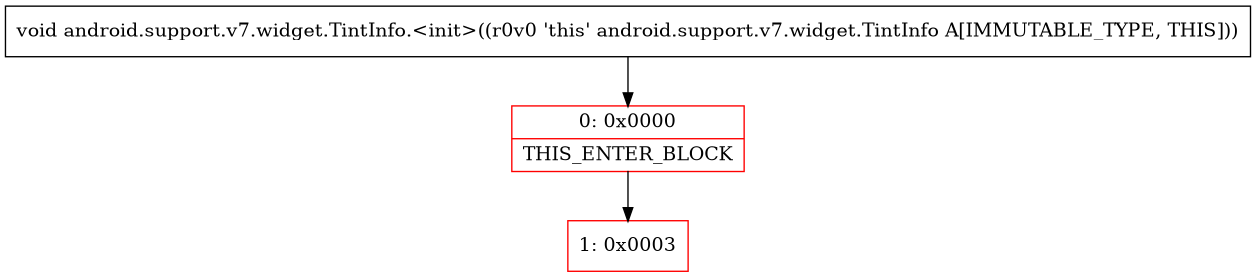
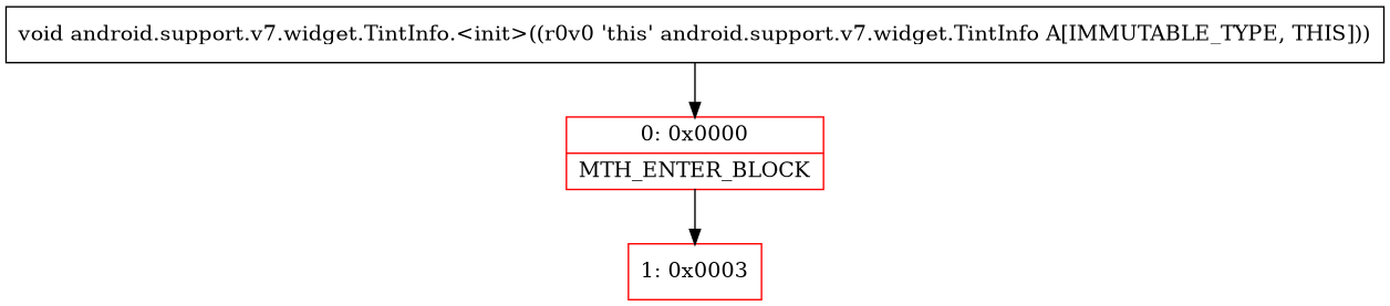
  digraph {
    node [color=red shape=record]
-   n1 [label="{0\:\ 0x0000|THIS_ENTER_BLOCK\l}"]
+   n1 [label="{0\:\ 0x0000|MTH_ENTER_BLOCK\l}"]
    n2 [label="{1\:\ 0x0003}"]
    n3 [label="{void android.support.v7.widget.TintInfo.\<init\>((r0v0 'this' android.support.v7.widget.TintInfo A[IMMUTABLE_TYPE, THIS])) }" color=""]
    subgraph cluster_1 {
      label="R(0)"
    }
    n1 -> n2
    n3 -> n1
  }
